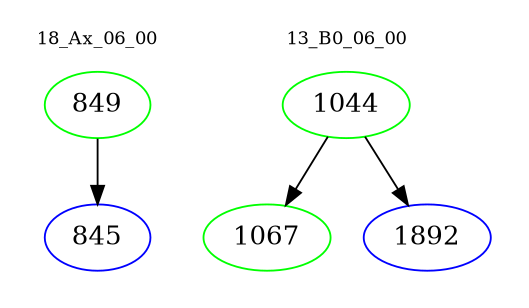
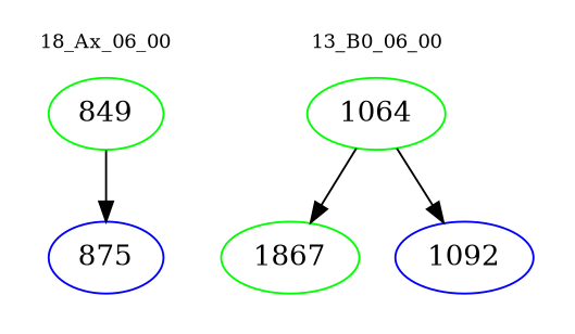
  digraph {
    node [color=green]
    edge [color=black]
    n1 [label=849]
-   n2 [color=blue label=845]
-   n3 [label=1044]
-   n4 [label=1067]
-   n5 [color=blue label=1892]
+   n2 [color=blue label=875]
+   n3 [label=1064]
+   n4 [label=1867]
+   n5 [color=blue label=1092]
    subgraph cluster_1 {
      color=white
      fontsize=10
      label="18_Ax_06_00"
      n1
      n2
    }
    subgraph cluster_2 {
      color=white
      fontsize=10
      label="13_B0_06_00"
      n3
      n4
      n5
    }
    n1 -> n2
    n3 -> n4
    n3 -> n5
  }
